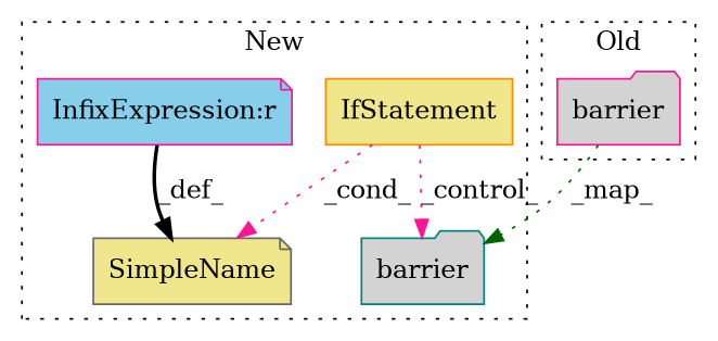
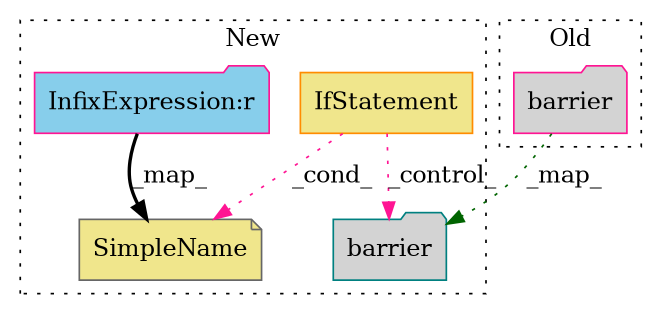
  digraph {
    node [a=32 color=deeppink fillcolor=lightgrey l=9 shape=folder style=filled]
    edge [color=deeppink style=dotted]
    n1 [color=teal label=barrier s=14638]
    n2 [a=25 color=darkorange fillcolor=khaki l="4,2" label=IfStatement s="14602,14628" shape=box]
    n3 [a=42 color=gray40 fillcolor=khaki label=SimpleName shape=note l=""]
-   n4 [a=27 fillcolor=skyblue l=4 label="InfixExpression:r" s=14613 shape=note]
+   n4 [a=27 fillcolor=skyblue l=4 label="InfixExpression:r" s=14613]
    n5 [label=barrier s=13899]
    subgraph cluster_1 {
      label=New
      style=dotted
      n1
      n2
      n3
      n4
    }
    subgraph cluster_2 {
      label=Old
      style=dotted
      n5
    }
    n2 -> n1 [label=_control_]
    n2 -> n3 [label=_cond_]
-   n4 -> n3 [color=black label=_def_ style=bold]
+   n4 -> n3 [color=black label=_map_ style=bold]
    n5 -> n1 [color=darkgreen label=_map_]
  }
